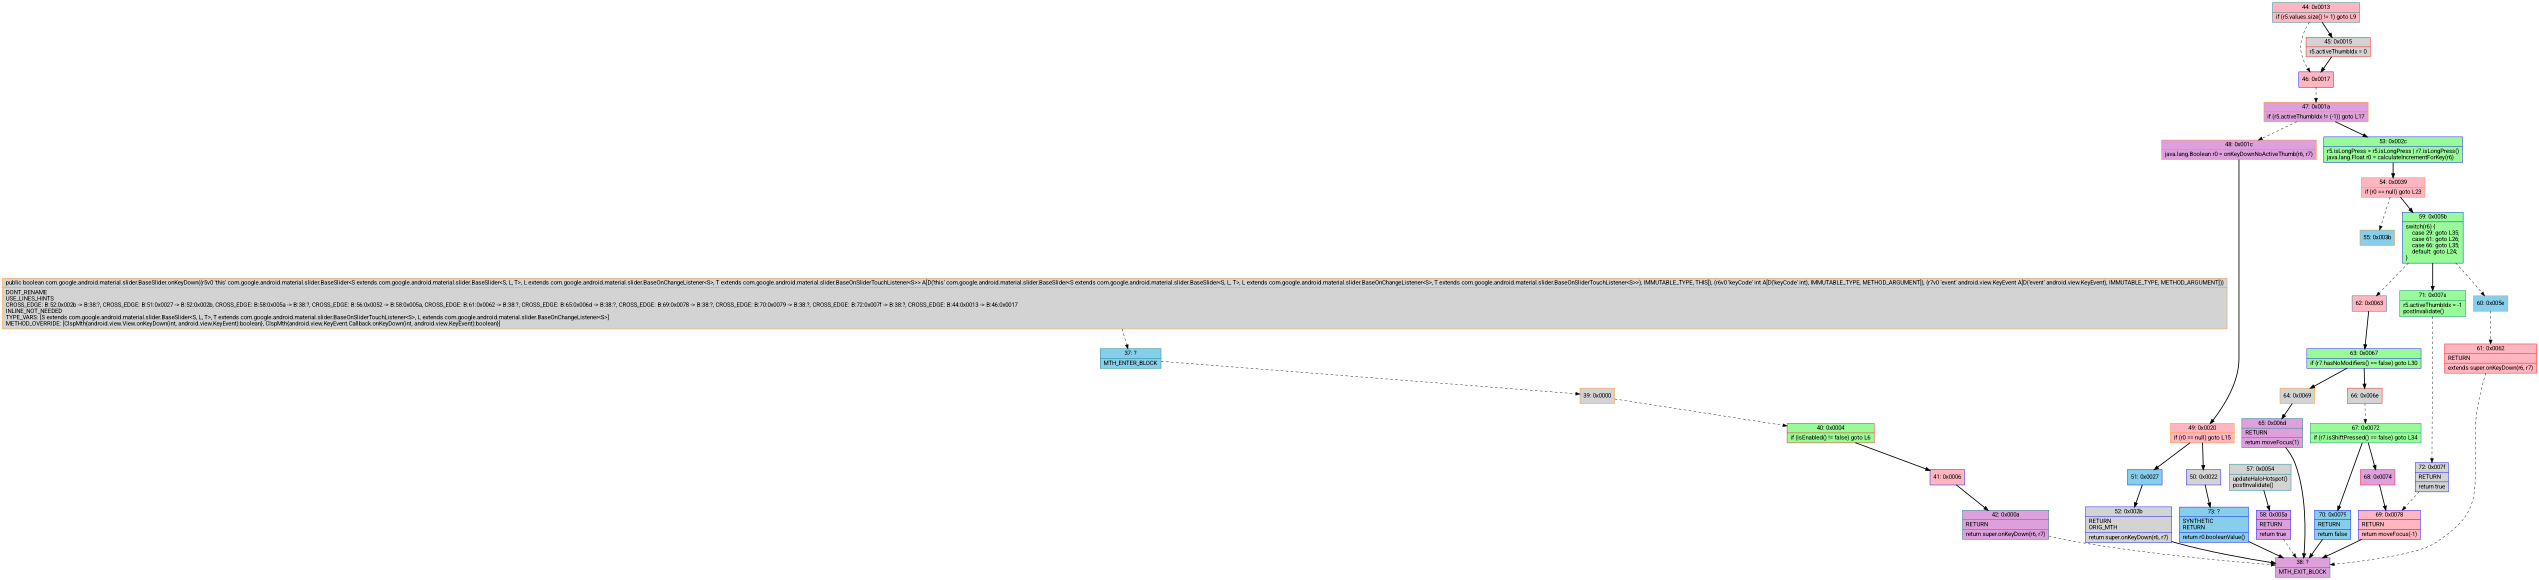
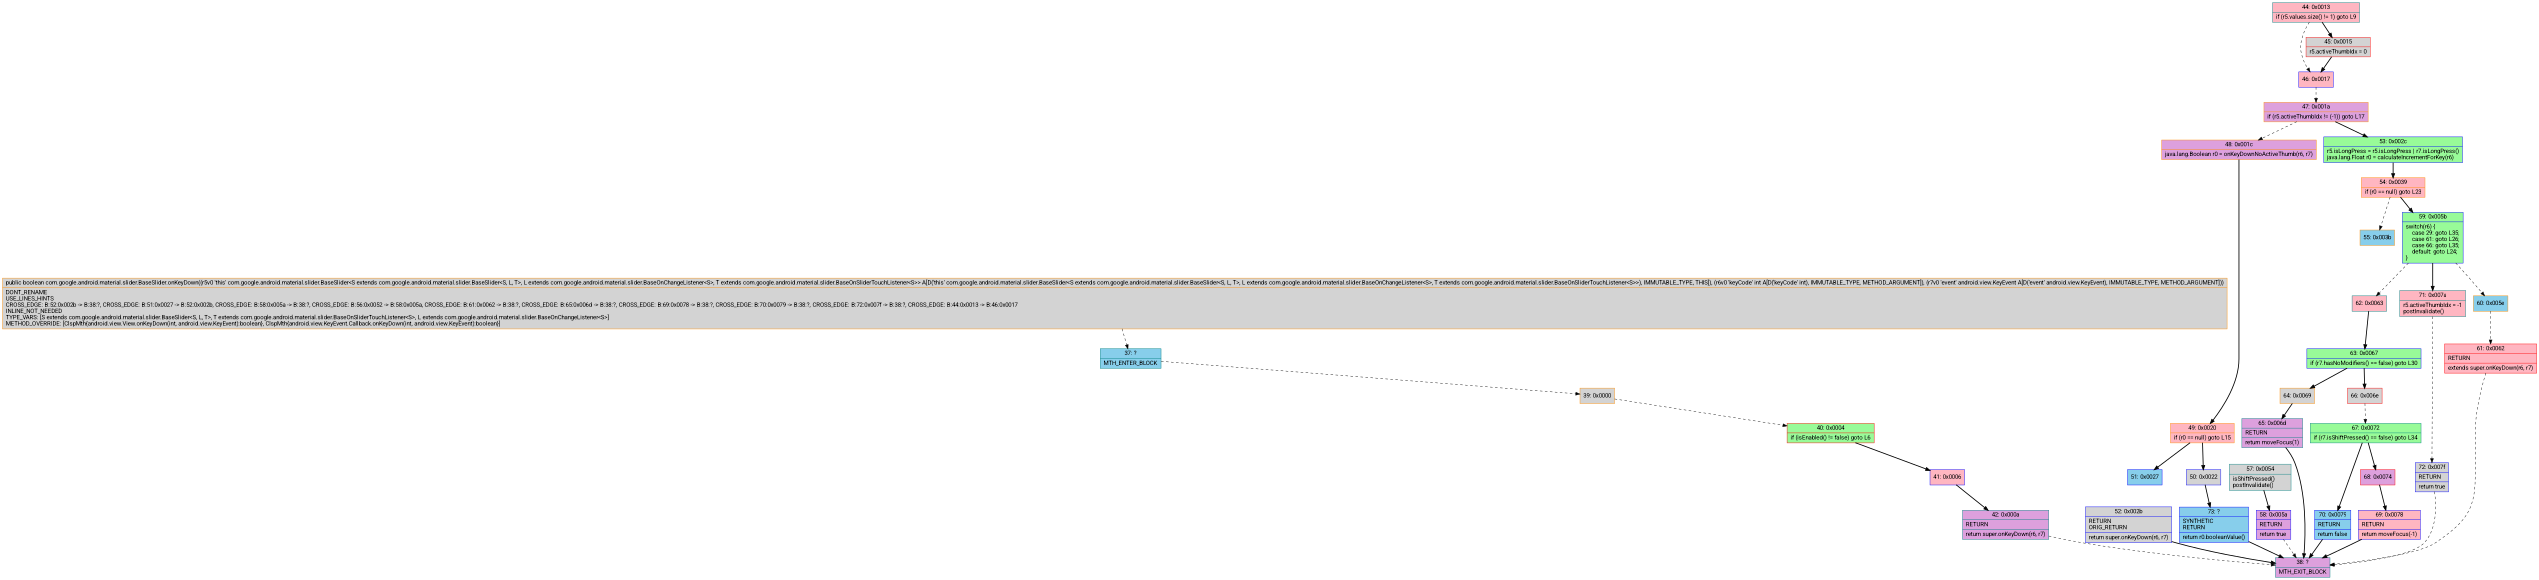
  digraph {
    fontname=Roboto
    node [color=blue fillcolor=lightgrey fontname=Roboto shape=record style=filled]
    edge [fontname=Roboto style=bold]
    n1 [color=teal fillcolor=skyblue label="{37\:\ ?|MTH_ENTER_BLOCK\l}"]
    n2 [color=darkorange label="{39\:\ 0x0000}"]
    n3 [color=red fillcolor=palegreen label="{40\:\ 0x0004|if (isEnabled() != false) goto L6\l}"]
    n4 [fillcolor=lightpink label="{41\:\ 0x0006}"]
    n5 [color=teal fillcolor=plum label="{42\:\ 0x000a|RETURN\l|return super.onKeyDown(r6, r7)\l}"]
    n6 [color=teal fillcolor=plum label="{38\:\ ?|MTH_EXIT_BLOCK\l}"]
    n7 [color=teal fillcolor=lightpink label="{44\:\ 0x0013|if (r5.values.size() != 1) goto L9\l}"]
    n8 [color=red label="{45\:\ 0x0015|r5.activeThumbIdx = 0\l}"]
    n9 [fillcolor=lightpink label="{46\:\ 0x0017}"]
    n10 [color=darkorange fillcolor=plum label="{47\:\ 0x001a|if (r5.activeThumbIdx != (\-1)) goto L17\l}"]
    n11 [color=darkorange fillcolor=plum label="{48\:\ 0x001c|java.lang.Boolean r0 = onKeyDownNoActiveThumb(r6, r7)\l}"]
    n12 [fillcolor=palegreen label="{53\:\ 0x002c|r5.isLongPress = r5.isLongPress \| r7.isLongPress()\ljava.lang.Float r0 = calculateIncrementForKey(r6)\l}"]
    n13 [color=darkorange fillcolor=lightpink label="{49\:\ 0x0020|if (r0 == null) goto L15\l}"]
    n14 [color=darkorange fillcolor=lightpink label="{54\:\ 0x0039|if (r0 == null) goto L23\l}"]
    n15 [label="{50\:\ 0x0022}"]
    n16 [fillcolor=skyblue label="{51\:\ 0x0027}"]
    n17 [fillcolor=skyblue label="{73\:\ ?|SYNTHETIC\lRETURN\l|return r0.booleanValue()\l}"]
-   n18 [label="{52\:\ 0x002b|RETURN\lORIG_MTH\l|return super.onKeyDown(r6, r7)\l}"]
+   n18 [label="{52\:\ 0x002b|RETURN\lORIG_RETURN\l|return super.onKeyDown(r6, r7)\l}"]
    n19 [color=darkorange fillcolor=skyblue label="{55\:\ 0x003b}"]
    n20 [fillcolor=palegreen label="{59\:\ 0x005b|switch(r6) \{\l    case 29: goto L35;\l    case 61: goto L26;\l    case 66: goto L35;\l    default: goto L24;\l\}\l}"]
    n21 [color=darkorange fillcolor=skyblue label="{60\:\ 0x005e}"]
    n22 [color=teal fillcolor=lightpink label="{62\:\ 0x0063}"]
-   n23 [color=teal fillcolor=palegreen label="{71\:\ 0x007a|r5.activeThumbIdx = \-1\lpostInvalidate()\l}"]
-   n24 [color=teal label="{57\:\ 0x0054|updateHaloHotspot()\lpostInvalidate()\l}"]
+   n23 [color=teal fillcolor=lightpink label="{71\:\ 0x007a|r5.activeThumbIdx = \-1\lpostInvalidate()\l}"]
+   n24 [color=teal label="{57\:\ 0x0054|isShiftPressed()\lpostInvalidate()\l}"]
    n25 [fillcolor=plum label="{58\:\ 0x005a|RETURN\l|return true\l}"]
    n26 [color=red fillcolor=lightpink label="{61\:\ 0x0062|RETURN\l|extends super.onKeyDown(r6, r7)\l}"]
    n27 [fillcolor=palegreen label="{63\:\ 0x0067|if (r7.hasNoModifiers() == false) goto L30\l}"]
    n28 [label="{72\:\ 0x007f|RETURN\l|return true\l}"]
    n29 [color=darkorange label="{64\:\ 0x0069}"]
    n30 [color=red label="{66\:\ 0x006e}"]
    n31 [color=teal fillcolor=plum label="{65\:\ 0x006d|RETURN\l|return moveFocus(1)\l}"]
    n32 [color=teal fillcolor=palegreen label="{67\:\ 0x0072|if (r7.isShiftPressed() == false) goto L34\l}"]
    n33 [color=red fillcolor=plum label="{68\:\ 0x0074}"]
    n34 [fillcolor=skyblue label="{70\:\ 0x0079|RETURN\l|return false\l}"]
    n35 [fillcolor=lightpink label="{69\:\ 0x0078|RETURN\l|return moveFocus(\-1)\l}"]
    n36 [color=darkorange label="{public boolean com.google.android.material.slider.BaseSlider.onKeyDown((r5v0 'this' com.google.android.material.slider.BaseSlider\<S extends com.google.android.material.slider.BaseSlider\<S, L, T\>, L extends com.google.android.material.slider.BaseOnChangeListener\<S\>, T extends com.google.android.material.slider.BaseOnSliderTouchListener\<S\>\> A[D('this' com.google.android.material.slider.BaseSlider\<S extends com.google.android.material.slider.BaseSlider\<S, L, T\>, L extends com.google.android.material.slider.BaseOnChangeListener\<S\>, T extends com.google.android.material.slider.BaseOnSliderTouchListener\<S\>\>), IMMUTABLE_TYPE, THIS]), (r6v0 'keyCode' int A[D('keyCode' int), IMMUTABLE_TYPE, METHOD_ARGUMENT]), (r7v0 'event' android.view.KeyEvent A[D('event' android.view.KeyEvent), IMMUTABLE_TYPE, METHOD_ARGUMENT]))  | DONT_RENAME\lUSE_LINES_HINTS\lCROSS_EDGE: B:52:0x002b \-\> B:38:?, CROSS_EDGE: B:51:0x0027 \-\> B:52:0x002b, CROSS_EDGE: B:58:0x005a \-\> B:38:?, CROSS_EDGE: B:56:0x0052 \-\> B:58:0x005a, CROSS_EDGE: B:61:0x0062 \-\> B:38:?, CROSS_EDGE: B:65:0x006d \-\> B:38:?, CROSS_EDGE: B:69:0x0078 \-\> B:38:?, CROSS_EDGE: B:70:0x0079 \-\> B:38:?, CROSS_EDGE: B:72:0x007f \-\> B:38:?, CROSS_EDGE: B:44:0x0013 \-\> B:46:0x0017\lINLINE_NOT_NEEDED\lTYPE_VARS: [S extends com.google.android.material.slider.BaseSlider\<S, L, T\>, T extends com.google.android.material.slider.BaseOnSliderTouchListener\<S\>, L extends com.google.android.material.slider.BaseOnChangeListener\<S\>]\lMETHOD_OVERRIDE: [ClspMth\{android.view.View.onKeyDown(int, android.view.KeyEvent):boolean\}, ClspMth\{android.view.KeyEvent.Callback.onKeyDown(int, android.view.KeyEvent):boolean\}]\l}"]
    n1 -> n2 [style=dashed]
    n2 -> n3 [style=dashed]
    n3 -> n4
    n4 -> n5
    n5 -> n6 [style=dashed]
    n7 -> n8
    n7 -> n9 [style=dashed]
    n8 -> n9
    n9 -> n10 [style=dashed]
    n10 -> n11 [style=dashed]
    n10 -> n12
    n11 -> n13
    n12 -> n14
    n13 -> n15
    n13 -> n16
    n14 -> n19 [style=dashed]
    n14 -> n20
    n15 -> n17
-   n16 -> n18
    n17 -> n6
    n18 -> n6
    n20 -> n21 [style=dashed]
    n20 -> n22 [style=dashed]
    n20 -> n23
    n21 -> n26 [style=dashed]
    n22 -> n27
    n23 -> n28 [style=dashed]
    n24 -> n25
    n25 -> n6 [style=dashed]
    n26 -> n6 [style=dashed]
    n27 -> n29
    n27 -> n30
-   n28 -> n35 [style=dashed]
+   n28 -> n6 [style=dashed]
    n29 -> n31
    n30 -> n32 [style=dashed]
    n31 -> n6
    n32 -> n33
    n32 -> n34
    n33 -> n35
    n34 -> n6
    n35 -> n6
    n36 -> n1 [style=dashed]
  }
